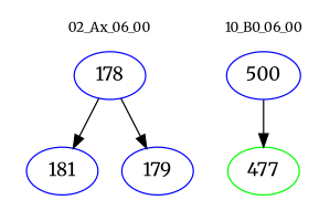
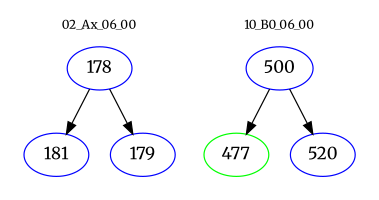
  digraph {
    fontname=Merriweather
    node [color=blue fontname=Merriweather]
    edge [color=black fontname=Merriweather]
    n1 [label=178]
    n2 [label=181]
    n3 [label=179]
    n4 [label=500]
    n5 [color=green label=477]
+   n6 [label=520]
    subgraph cluster_1 {
      color=white
      fontsize=10
      label="02_Ax_06_00"
      n1
      n2
      n3
    }
    subgraph cluster_2 {
      color=white
      fontsize=10
      label="10_B0_06_00"
      n4
      n5
+     n6
    }
    n1 -> n2
    n1 -> n3
    n4 -> n5
+   n4 -> n6
  }
